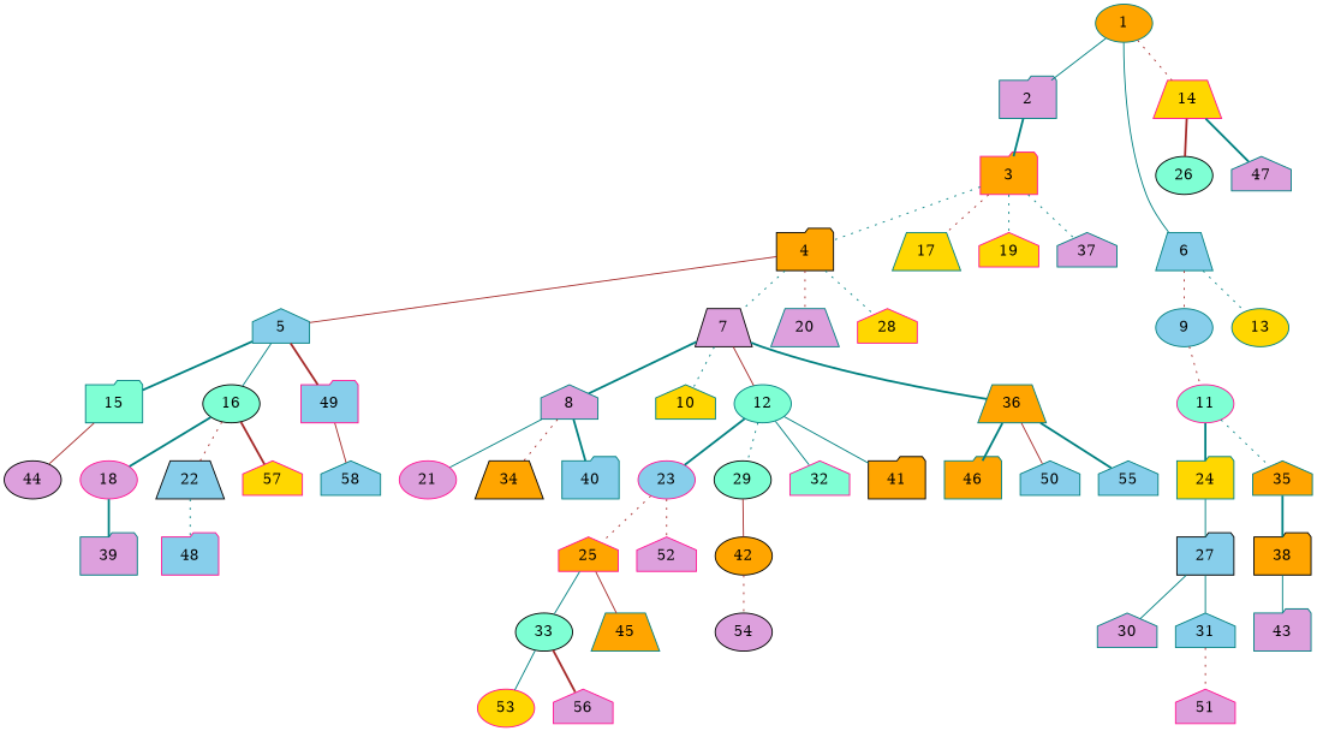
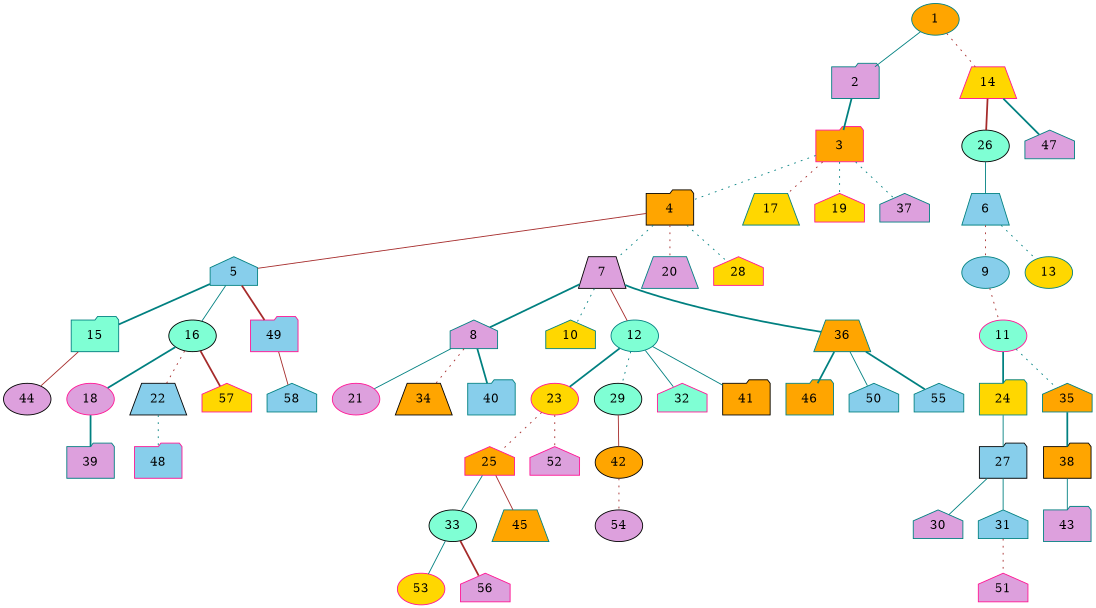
  graph {
    node [color=teal fillcolor=plum shape=house style=filled]
    edge [color=teal style=dotted]
    1 [fillcolor=orange shape=ellipse]
    2 [shape=folder]
    6 [fillcolor=skyblue shape=trapezium]
    14 [color=deeppink fillcolor=gold shape=trapezium]
    3 [color=deeppink fillcolor=orange shape=folder]
    9 [fillcolor=skyblue shape=ellipse]
    13 [fillcolor=gold shape=ellipse]
    26 [color=black fillcolor=aquamarine shape=ellipse]
    47
    4 [color=black fillcolor=orange shape=folder]
    17 [fillcolor=gold shape=trapezium]
    19 [color=deeppink fillcolor=gold]
    37
    5 [fillcolor=skyblue]
    7 [color=black shape=trapezium]
    20 [shape=trapezium]
    28 [color=deeppink fillcolor=gold]
    15 [fillcolor=aquamarine shape=folder]
    16 [color=black fillcolor=aquamarine shape=ellipse]
    49 [color=deeppink fillcolor=skyblue shape=folder]
    8
    10 [fillcolor=gold]
    12 [fillcolor=aquamarine shape=ellipse]
    36 [fillcolor=orange shape=trapezium]
    44 [color=black shape=ellipse]
    18 [color=deeppink shape=ellipse]
    22 [color=black fillcolor=skyblue shape=trapezium]
    57 [color=deeppink fillcolor=gold]
    58 [fillcolor=skyblue]
    11 [color=deeppink fillcolor=aquamarine shape=ellipse]
    21 [color=deeppink shape=ellipse]
    34 [color=black fillcolor=orange shape=trapezium]
    40 [fillcolor=skyblue shape=folder]
-   23 [color=deeppink fillcolor=skyblue shape=ellipse]
+   23 [color=deeppink fillcolor=gold shape=ellipse]
    29 [color=black fillcolor=aquamarine shape=ellipse]
    32 [color=deeppink fillcolor=aquamarine]
    41 [color=black fillcolor=orange shape=folder]
    46 [fillcolor=orange shape=folder]
    50 [fillcolor=skyblue]
    55 [fillcolor=skyblue]
    24 [fillcolor=gold shape=folder]
    35 [fillcolor=orange]
    27 [color=black fillcolor=skyblue shape=folder]
    38 [color=black fillcolor=orange shape=folder]
    25 [color=deeppink fillcolor=orange]
    52 [color=deeppink]
    42 [color=black fillcolor=orange shape=ellipse]
    39 [shape=folder]
    48 [color=deeppink fillcolor=skyblue shape=folder]
    33 [color=black fillcolor=aquamarine shape=ellipse]
    45 [fillcolor=orange shape=trapezium]
    30
    31 [fillcolor=skyblue]
    53 [color=deeppink fillcolor=gold shape=ellipse]
    56 [color=deeppink]
    51 [color=deeppink]
    54 [color=black shape=ellipse]
    43 [shape=folder]
    1 -- 2 [style=solid]
-   1 -- 6 [style=solid]
+   26 -- 6 [style=solid]
    1 -- 14 [color=brown]
    2 -- 3 [style=bold]
    6 -- 9 [color=brown]
    6 -- 13
    14 -- 26 [color=brown style=bold]
    14 -- 47 [style=bold]
    3 -- 4
    3 -- 17 [color=brown]
    3 -- 19
    3 -- 37
    9 -- 11 [color=brown]
    4 -- 5 [color=brown style=solid]
    4 -- 7
    4 -- 20 [color=brown]
    4 -- 28
    5 -- 15 [style=bold]
    5 -- 16 [style=solid]
    5 -- 49 [color=brown style=bold]
    7 -- 8 [style=bold]
    7 -- 10
    7 -- 12 [color=brown style=solid]
    7 -- 36 [style=bold]
    15 -- 44 [color=brown style=solid]
    16 -- 18 [style=bold]
    16 -- 22 [color=brown]
    16 -- 57 [color=brown style=bold]
    49 -- 58 [color=brown style=solid]
    8 -- 21 [style=solid]
    8 -- 34 [color=brown]
    8 -- 40 [style=bold]
    12 -- 23 [style=bold]
    12 -- 29
    12 -- 32 [style=solid]
    12 -- 41 [style=solid]
    36 -- 46 [style=bold]
-   36 -- 50 [color=brown style=solid]
+   36 -- 50 [style=solid]
    36 -- 55 [style=bold]
    18 -- 39 [style=bold]
    22 -- 48
    11 -- 24 [style=bold]
    11 -- 35
    23 -- 25 [color=brown]
    23 -- 52 [color=brown]
    29 -- 42 [color=brown style=solid]
    24 -- 27 [style=solid]
    35 -- 38 [style=bold]
    27 -- 30 [style=solid]
    27 -- 31 [style=solid]
    38 -- 43 [style=solid]
    25 -- 33 [style=solid]
    25 -- 45 [color=brown style=solid]
    42 -- 54 [color=brown]
    33 -- 53 [style=solid]
    33 -- 56 [color=brown style=bold]
    31 -- 51 [color=brown]
  }
